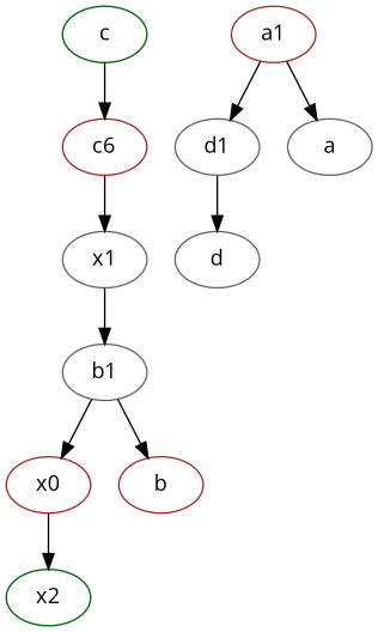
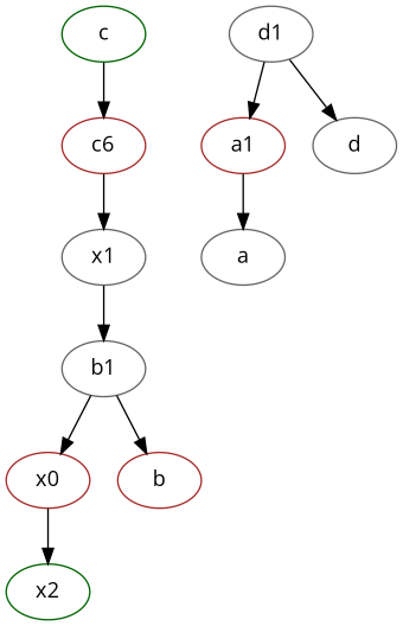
  digraph {
    fontname="Open Sans"
    node [color=gray40 fontname="Open Sans"]
    edge [fontname="Open Sans"]
    x0 [color=brown]
    x2 [color=darkgreen]
    a1 [color=brown]
    d1
    d
    a
    c [color=darkgreen]
    n8 [color=brown label=c6]
    x1
    b1
    b [color=brown]
    x0 -> x2
    a1 -> a
-   a1 -> d1
+   d1 -> a1
    d1 -> d
    c -> n8
    n8 -> x1
    x1 -> b1
    b1 -> x0
    b1 -> b
  }
